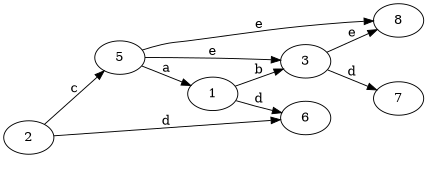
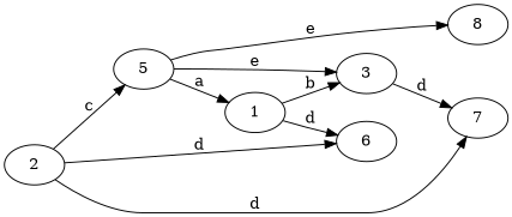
  strict digraph {
    rankdir=LR
    n1 [label=2]
    5
    6
    7
    1
    3
    8
    n1 -> 5 [label=c]
    n1 -> 6 [label=d]
+   n1 -> 7 [label=d]
    5 -> 1 [label=a]
    5 -> 3 [label=e]
    5 -> 8 [label=e]
    1 -> 6 [label=d]
    1 -> 3 [label=b]
    3 -> 7 [label=d]
-   3 -> 8 [label=e]
  }
